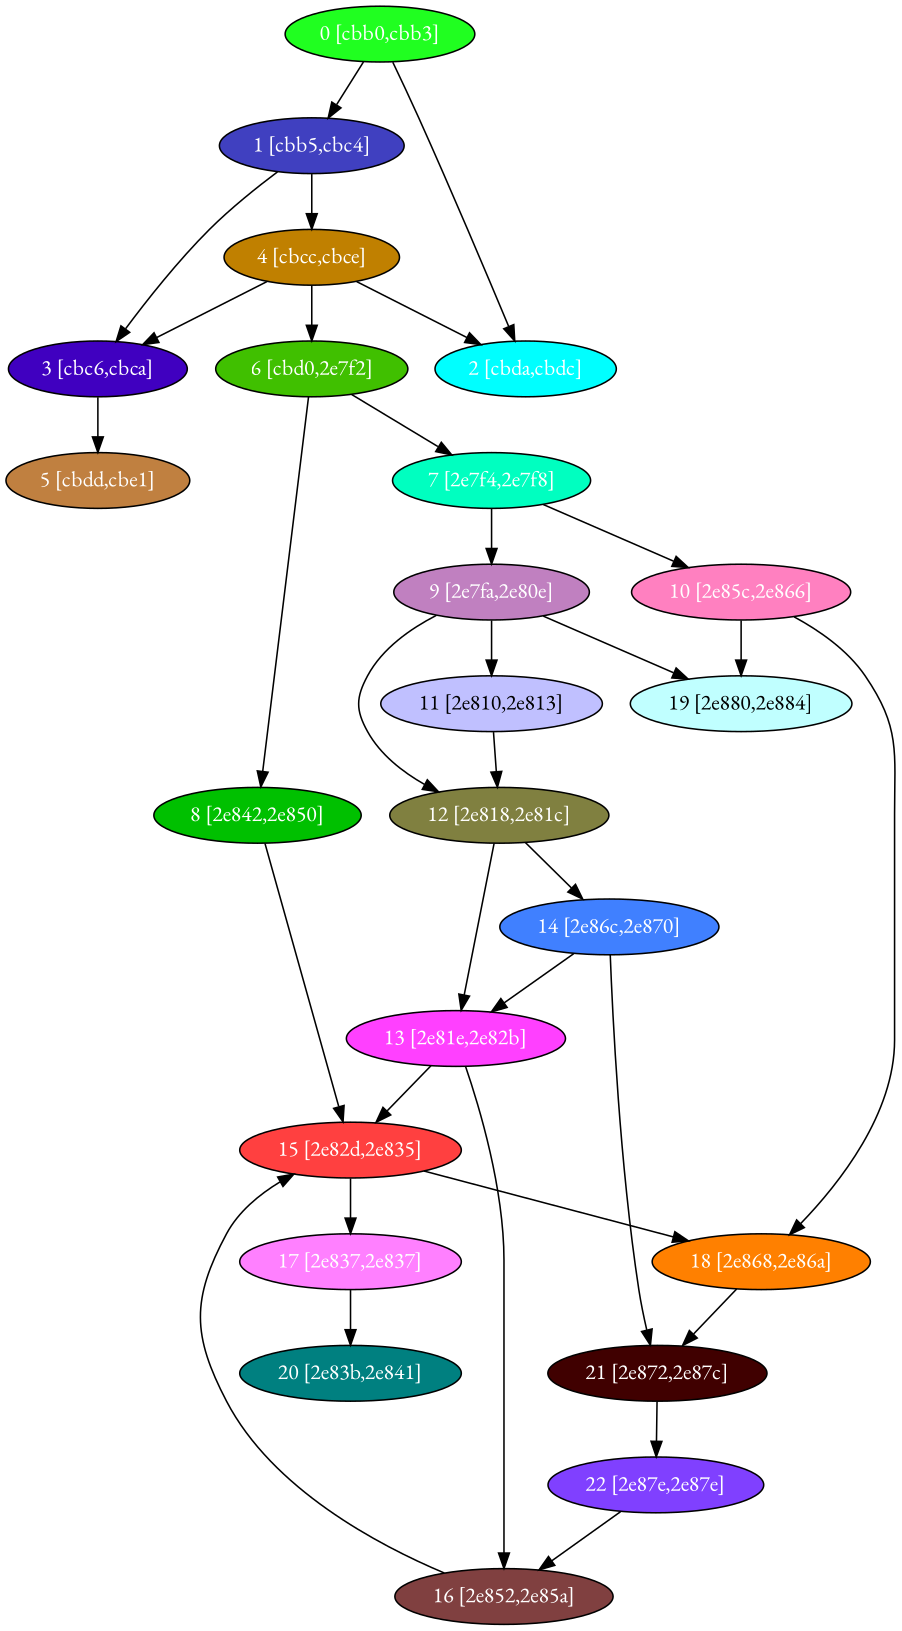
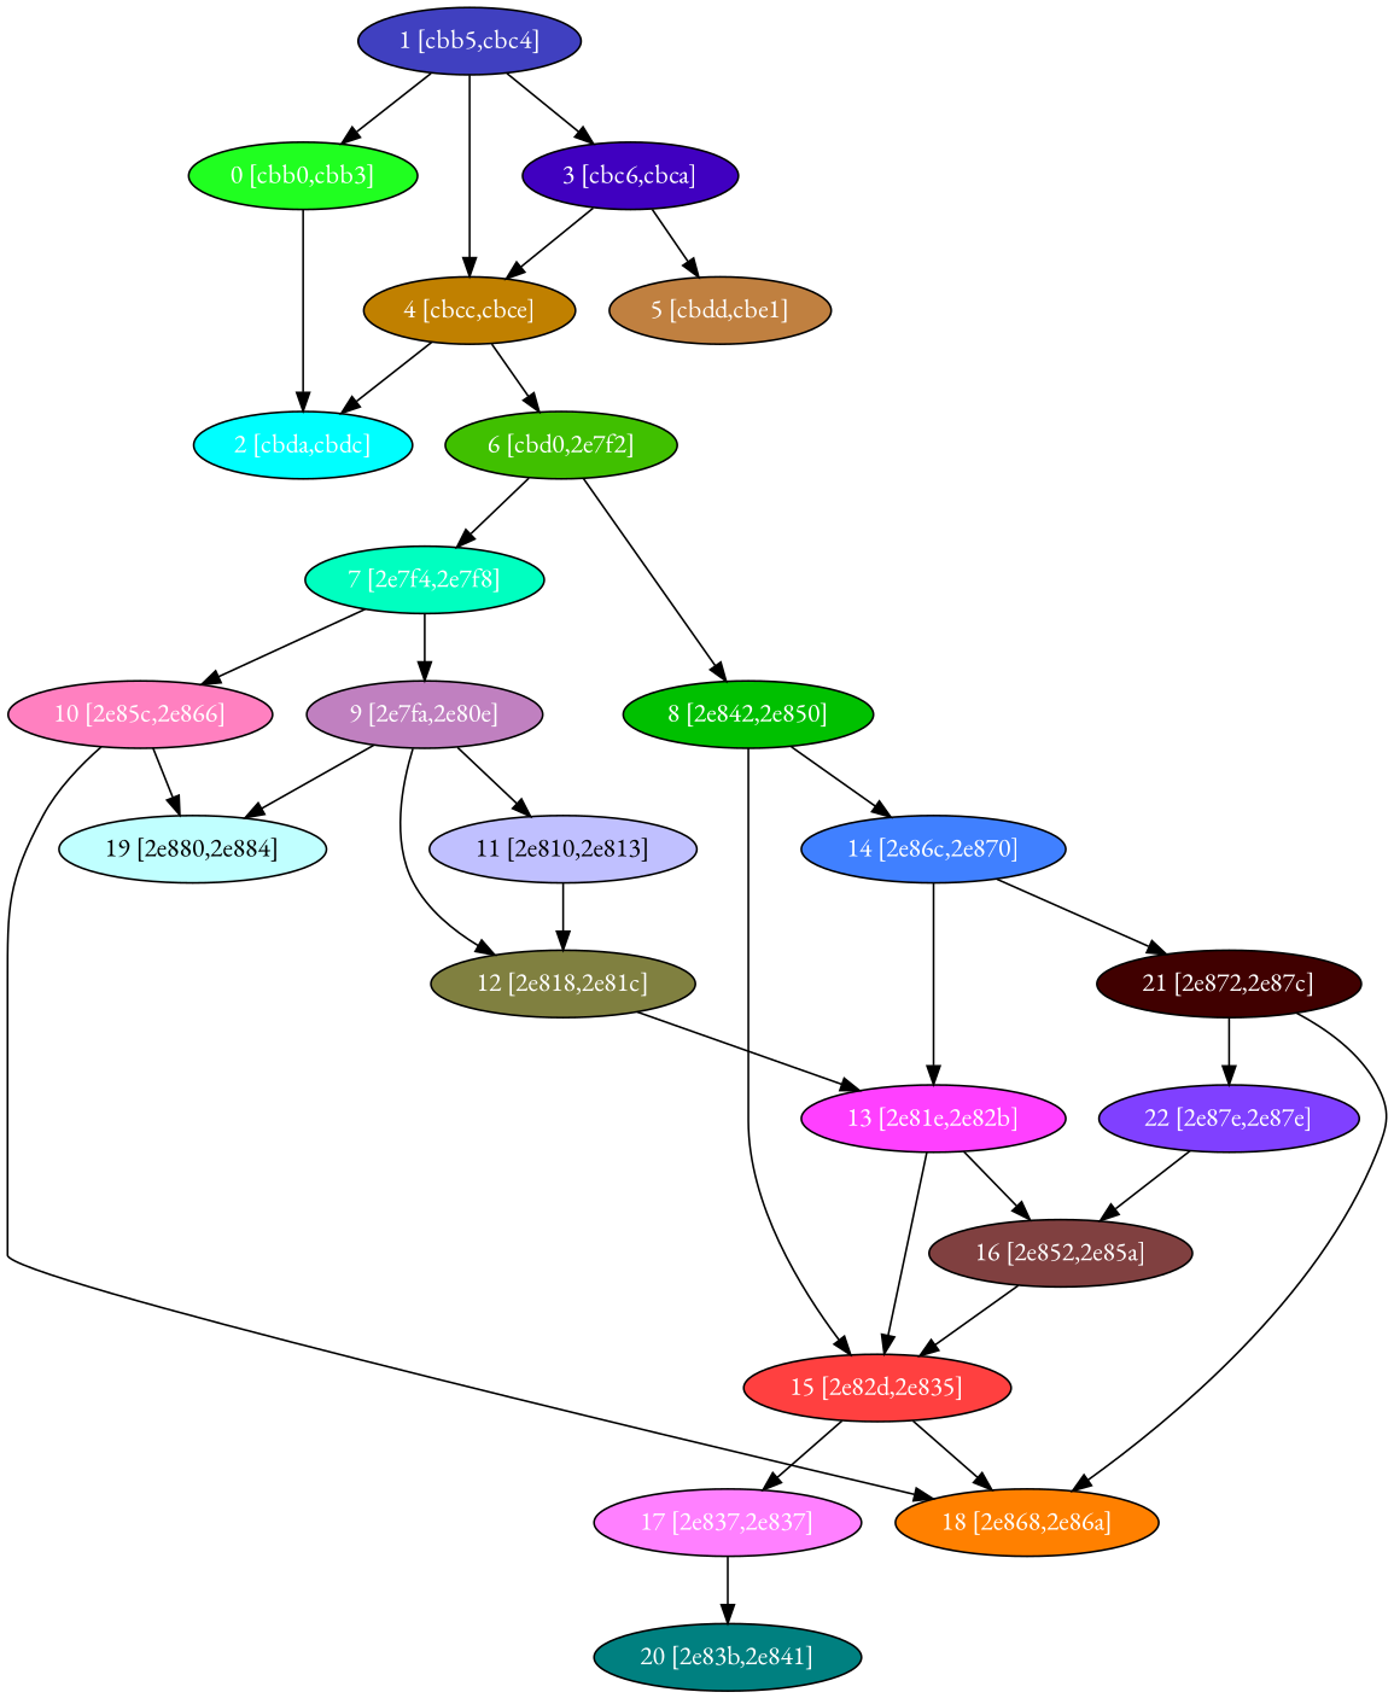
  digraph {
    fontname="EB Garamond"
    node [fontcolor="#ffffff" fontname="EB Garamond" shape=oval style=filled]
    edge [fontname="EB Garamond"]
    n1 [fillcolor="#20FF20" label="0 [cbb0,cbb3]"]
    n2 [fillcolor="#4040C0" label="1 [cbb5,cbc4]"]
    n3 [fillcolor="#00FFFF" label="2 [cbda,cbdc]"]
    n4 [fillcolor="#4000C0" label="3 [cbc6,cbca]"]
    n5 [fillcolor="#C08000" label="4 [cbcc,cbce]"]
    n6 [fillcolor="#C08040" label="5 [cbdd,cbe1]"]
    n7 [fillcolor="#40C000" label="6 [cbd0,2e7f2]"]
    n8 [fillcolor="#00FFC0" label="7 [2e7f4,2e7f8]"]
    n9 [fillcolor="#00C000" label="8 [2e842,2e850]"]
    n10 [fillcolor="#C080C0" label="9 [2e7fa,2e80e]"]
    n11 [fillcolor="#FF80C0" label="10 [2e85c,2e866]"]
    n12 [fillcolor="#FF4040" label="15 [2e82d,2e835]"]
    n13 [fillcolor="#C0C0FF" fontcolor="#000000" label="11 [2e810,2e813]"]
    n14 [fillcolor="#808040" label="12 [2e818,2e81c]"]
    n15 [fillcolor="#C0FFFF" fontcolor="#000000" label="19 [2e880,2e884]"]
    n16 [fillcolor="#FF8000" label="18 [2e868,2e86a]"]
    n17 [fillcolor="#FF80FF" label="17 [2e837,2e837]"]
    n18 [fillcolor="#FF40FF" label="13 [2e81e,2e82b]"]
    n19 [fillcolor="#4080FF" label="14 [2e86c,2e870]"]
    n20 [fillcolor="#804040" label="16 [2e852,2e85a]"]
    n21 [fillcolor="#400000" label="21 [2e872,2e87c]"]
    n22 [fillcolor="#8040FF" label="22 [2e87e,2e87e]"]
    n23 [fillcolor="#008080" label="20 [2e83b,2e841]"]
-   n1 -> n2
+   n2 -> n1
    n1 -> n3
    n2 -> n4
    n2 -> n5
-   n5 -> n4
+   n4 -> n5
    n4 -> n6
    n5 -> n3
    n5 -> n7
    n7 -> n8
    n7 -> n9
    n8 -> n10
    n8 -> n11
    n9 -> n12
    n10 -> n13
    n10 -> n14
    n10 -> n15
    n11 -> n15
    n11 -> n16
    n12 -> n16
    n12 -> n17
    n13 -> n14
    n14 -> n18
-   n14 -> n19
+   n9 -> n19
    n17 -> n23
    n18 -> n12
    n18 -> n20
    n19 -> n18
    n19 -> n21
    n20 -> n12
-   n16 -> n21
+   n21 -> n16
    n21 -> n22
    n22 -> n20
  }
